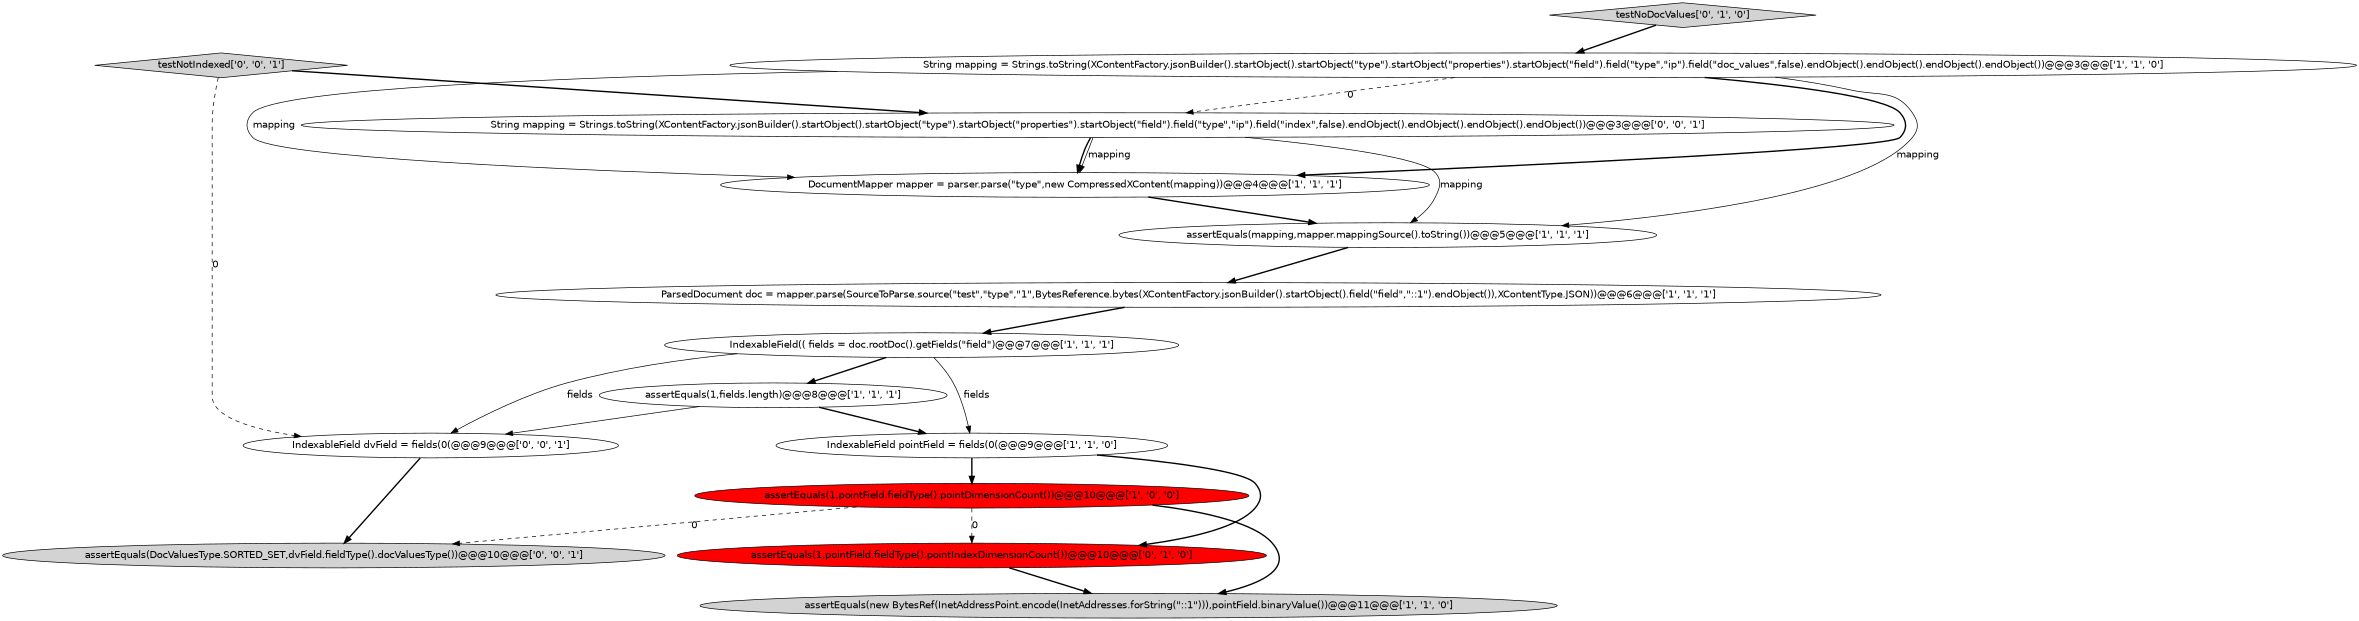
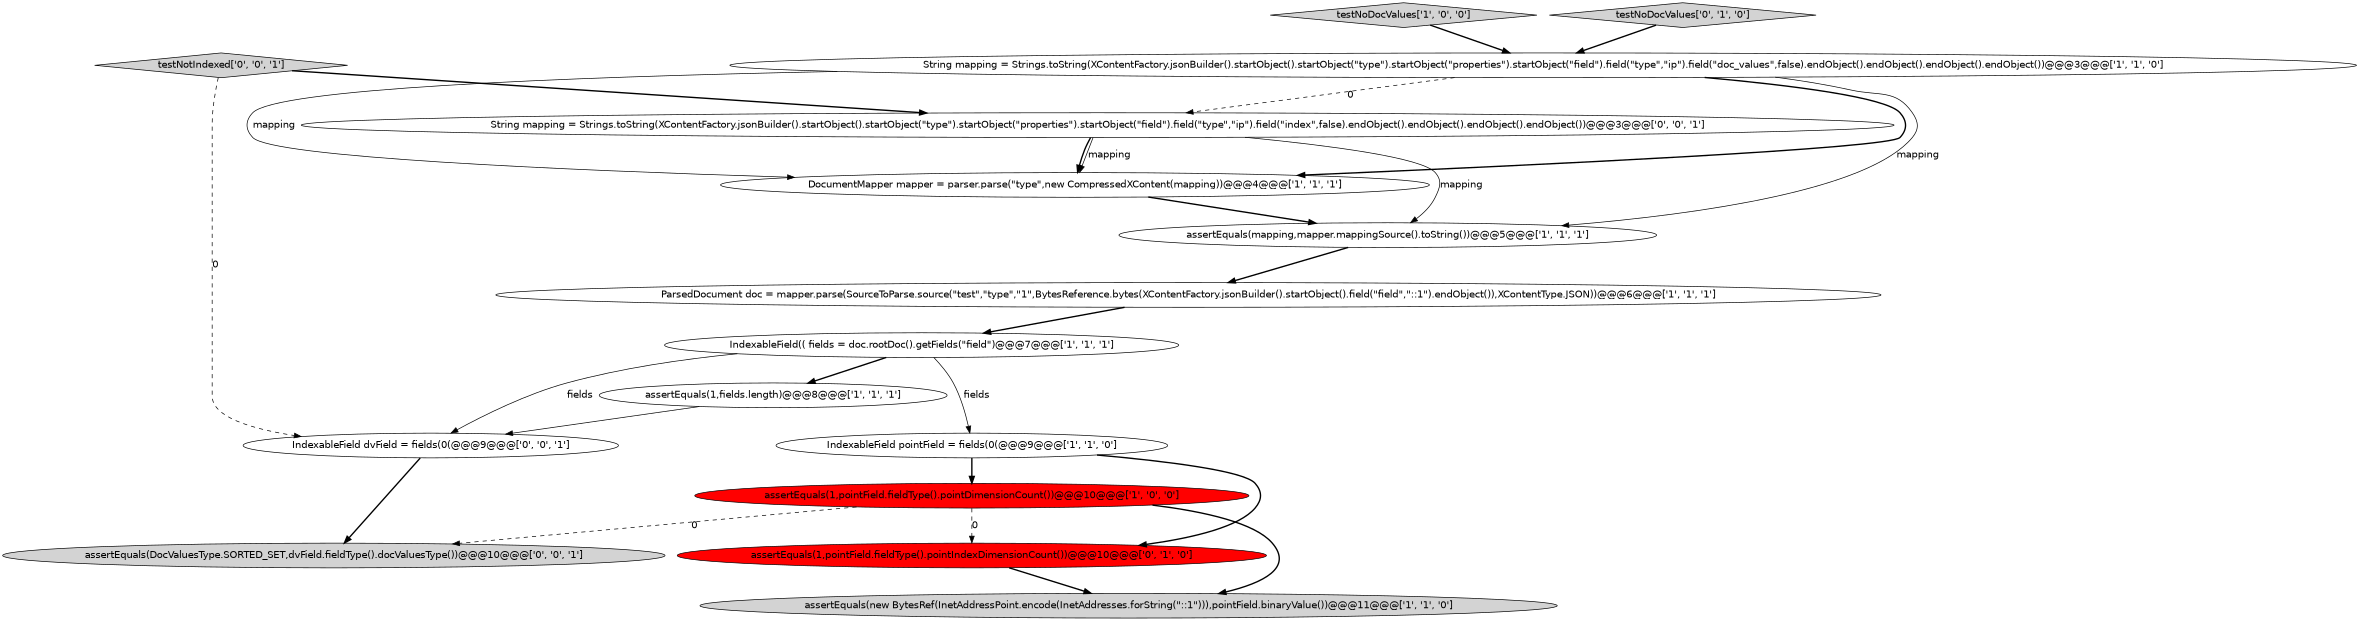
  digraph {
    fontname="DejaVu Sans"
    node [fillcolor=white fontname="DejaVu Sans" shape=ellipse style=filled]
    edge [fontname="DejaVu Sans" style=bold]
    n1 [label="assertEquals(1,fields.length)@@@8@@@['1', '1', '1']"]
    n2 [label="IndexableField dvField = fields(0(@@@9@@@['0', '0', '1']"]
    n3 [label="IndexableField pointField = fields(0(@@@9@@@['1', '1', '0']"]
    n4 [fillcolor=lightgray label="assertEquals(DocValuesType.SORTED_SET,dvField.fieldType().docValuesType())@@@10@@@['0', '0', '1']"]
    n5 [fillcolor=red label="assertEquals(1,pointField.fieldType().pointDimensionCount())@@@10@@@['1', '0', '0']"]
    n6 [fillcolor=red label="assertEquals(1,pointField.fieldType().pointIndexDimensionCount())@@@10@@@['0', '1', '0']"]
    n7 [label="assertEquals(mapping,mapper.mappingSource().toString())@@@5@@@['1', '1', '1']"]
    n8 [label="ParsedDocument doc = mapper.parse(SourceToParse.source(\"test\",\"type\",\"1\",BytesReference.bytes(XContentFactory.jsonBuilder().startObject().field(\"field\",\"::1\").endObject()),XContentType.JSON))@@@6@@@['1', '1', '1']"]
    n9 [label="IndexableField(( fields = doc.rootDoc().getFields(\"field\")@@@7@@@['1', '1', '1']"]
    n10 [fillcolor=lightgray label="assertEquals(new BytesRef(InetAddressPoint.encode(InetAddresses.forString(\"::1\"))),pointField.binaryValue())@@@11@@@['1', '1', '0']"]
+   n11 [fillcolor=lightgray label="testNoDocValues['1', '0', '0']" shape=diamond]
    n12 [label="String mapping = Strings.toString(XContentFactory.jsonBuilder().startObject().startObject(\"type\").startObject(\"properties\").startObject(\"field\").field(\"type\",\"ip\").field(\"doc_values\",false).endObject().endObject().endObject().endObject())@@@3@@@['1', '1', '0']"]
    n13 [label="String mapping = Strings.toString(XContentFactory.jsonBuilder().startObject().startObject(\"type\").startObject(\"properties\").startObject(\"field\").field(\"type\",\"ip\").field(\"index\",false).endObject().endObject().endObject().endObject())@@@3@@@['0', '0', '1']"]
    n14 [label="DocumentMapper mapper = parser.parse(\"type\",new CompressedXContent(mapping))@@@4@@@['1', '1', '1']"]
    n15 [fillcolor=lightgray label="testNoDocValues['0', '1', '0']" shape=diamond]
    n16 [fillcolor=lightgray label="testNotIndexed['0', '0', '1']" shape=diamond]
    n1 -> n2 [style=solid]
-   n1 -> n3
    n2 -> n4
    n3 -> n5
    n3 -> n6
    n5 -> n4 [label=0 style=dashed]
    n5 -> n6 [label=0 style=dashed]
    n5 -> n10
    n6 -> n10
    n7 -> n8
    n8 -> n9
    n9 -> n1
    n9 -> n2 [label=fields style=solid]
    n9 -> n3 [label=fields style=solid]
+   n11 -> n12
    n12 -> n7 [label=mapping style=solid]
    n12 -> n13 [label=0 style=dashed]
    n12 -> n14
    n12 -> n14 [label=mapping style=solid]
    n13 -> n7 [label=mapping style=solid]
    n13 -> n14 [label=mapping style=solid]
    n13 -> n14
    n14 -> n7
    n15 -> n12
    n16 -> n2 [label=0 style=dashed]
    n16 -> n13
  }
